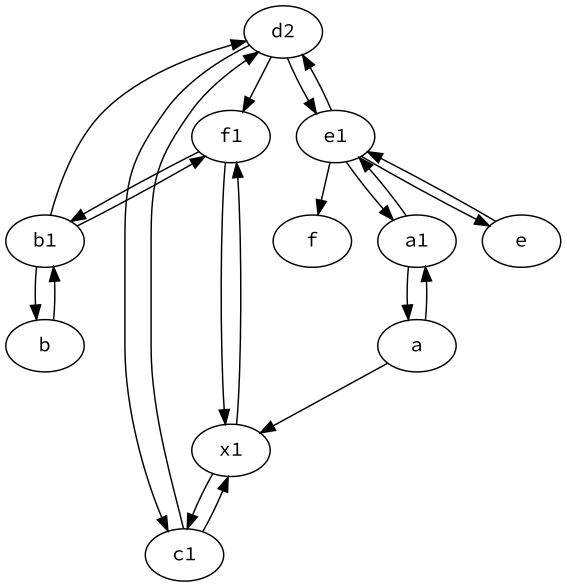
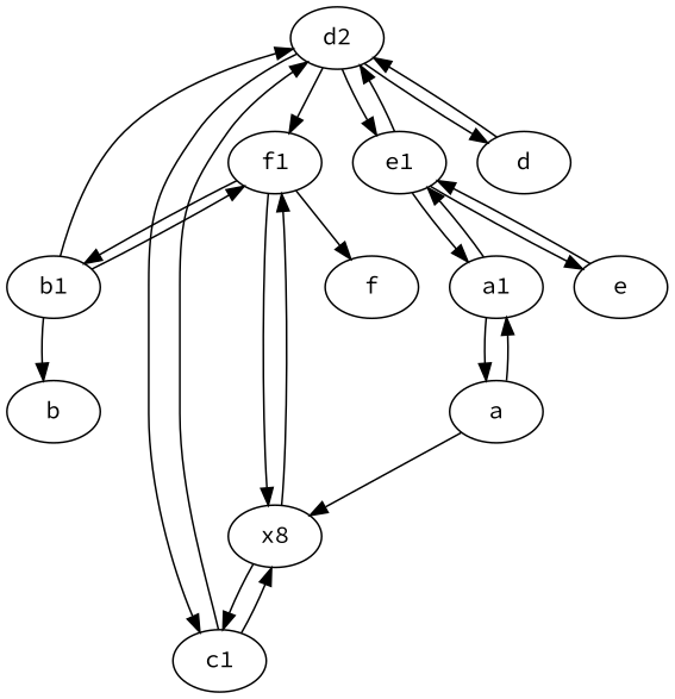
  digraph {
    fontname="Source Code Pro"
    node [fontname="Source Code Pro"]
    edge [fontname="Source Code Pro"]
    n1 [label=d2]
    b1
    b
    f1
    c1
    e1
-   x1
+   d
+   x1 [label=x8]
    f
    a1
    a
    e
    n1 -> f1
    n1 -> c1
    n1 -> e1
+   n1 -> d
    b1 -> n1
    b1 -> b
    b1 -> f1
-   b -> b1
    f1 -> b1
    f1 -> x1
-   e1 -> f
+   f1 -> f
    c1 -> n1
    c1 -> x1
    e1 -> n1
    e1 -> a1
    e1 -> e
+   d -> n1
    x1 -> f1
    x1 -> c1
    a1 -> e1
    a1 -> a
    a -> x1
    a -> a1
    e -> e1
  }
